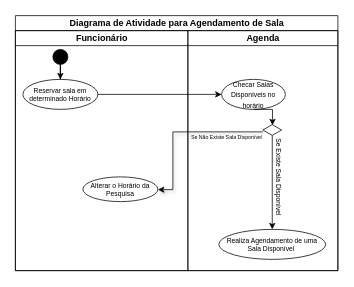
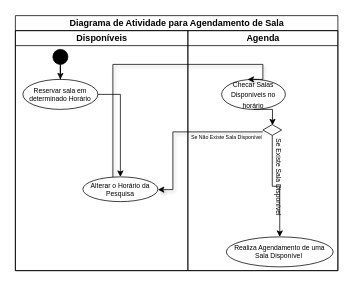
  <mxCell id="0" />
  <mxCell id="1" parent="0" />
  <mxCell id="2" value="Diagrama de Atividade para Agendamento de Sala" style="swimlane;childLayout=stackLayout;resizeParent=1;resizeParentMax=0;startSize=20;html=1;fillColor=none;" vertex="1" parent="1"><mxGeometry x="20" y="20" width="430" height="340" as="geometry" /></mxCell>
- <mxCell id="3" style="edgeStyle=orthogonalEdgeStyle;rounded=0;orthogonalLoop=1;jettySize=auto;html=1;exitX=1;exitY=0.5;exitDx=0;exitDy=0;" edge="1" parent="2" source="7" target="12"><mxGeometry relative="1" as="geometry" /></mxCell>
- <mxCell id="4" value="Funcionário" style="swimlane;startSize=20;html=1;fillColor=none;" vertex="1" parent="2"><mxGeometry y="20" width="230" height="320" as="geometry" /></mxCell>
+ <mxCell id="3" style="edgeStyle=orthogonalEdgeStyle;rounded=0;orthogonalLoop=1;jettySize=auto;html=1;exitX=1;exitY=0.5;exitDx=0;exitDy=0;" edge="1" parent="2" source="7" target="8"><mxGeometry relative="1" as="geometry" /></mxCell>
+ <mxCell id="4" value="Disponíveis" style="swimlane;startSize=20;html=1;fillColor=none;" vertex="1" parent="2"><mxGeometry y="20" width="230" height="320" as="geometry" /></mxCell>
  <mxCell id="5" style="edgeStyle=orthogonalEdgeStyle;rounded=0;orthogonalLoop=1;jettySize=auto;html=1;entryX=0.5;entryY=0;entryDx=0;entryDy=0;" edge="1" parent="4" source="6" target="7"><mxGeometry relative="1" as="geometry" /></mxCell>
  <mxCell id="6" value="" style="ellipse;whiteSpace=wrap;html=1;aspect=fixed;fillColor=#000000;" vertex="1" parent="4"><mxGeometry x="50" y="25" width="20" height="20" as="geometry" /></mxCell>
  <mxCell id="7" value="Reservar sala em determinado Horário" style="ellipse;whiteSpace=wrap;html=1;align=center;newEdgeStyle={&quot;edgeStyle&quot;:&quot;entityRelationEdgeStyle&quot;,&quot;startArrow&quot;:&quot;none&quot;,&quot;endArrow&quot;:&quot;none&quot;,&quot;segment&quot;:10,&quot;curved&quot;:1};treeFolding=1;treeMoving=1;fillColor=none;fontSize=9;" vertex="1" parent="4"><mxGeometry x="10" y="65" width="100" height="40" as="geometry" /></mxCell>
  <mxCell id="8" value="Alterar o Horário da Pesquisa" style="ellipse;whiteSpace=wrap;html=1;align=center;newEdgeStyle={&quot;edgeStyle&quot;:&quot;entityRelationEdgeStyle&quot;,&quot;startArrow&quot;:&quot;none&quot;,&quot;endArrow&quot;:&quot;none&quot;,&quot;segment&quot;:10,&quot;curved&quot;:1};treeFolding=1;treeMoving=1;fontSize=9;fillColor=none;" vertex="1" parent="4"><mxGeometry x="90" y="195" width="100" height="33" as="geometry" /></mxCell>
  <mxCell id="9" value="" style="edgeStyle=orthogonalEdgeStyle;rounded=0;orthogonalLoop=1;jettySize=auto;html=1;fontSize=9;shadow=1;sketch=0;" edge="1" parent="2" source="13" target="8"><mxGeometry relative="1" as="geometry"><mxPoint x="115.034" y="215" as="targetPoint" /><Array as="points"><mxPoint x="210" y="155" /><mxPoint x="210" y="232" /></Array></mxGeometry></mxCell>
  <mxCell id="10" value="Agenda" style="swimlane;startSize=20;html=1;fillColor=none;" vertex="1" parent="2"><mxGeometry x="230" y="20" width="200" height="320" as="geometry" /></mxCell>
  <mxCell id="11" style="edgeStyle=orthogonalEdgeStyle;rounded=0;orthogonalLoop=1;jettySize=auto;html=1;exitX=0.5;exitY=1;exitDx=0;exitDy=0;entryX=0.513;entryY=0.08;entryDx=0;entryDy=0;entryPerimeter=0;" edge="1" parent="10" source="12" target="13"><mxGeometry relative="1" as="geometry"><mxPoint x="110" y="105" as="targetPoint" /></mxGeometry></mxCell>
  <mxCell id="12" value="&lt;font style=&quot;font-size: 9px;&quot;&gt;Checar Salas Disponíveis no horário&lt;/font&gt;" style="ellipse;whiteSpace=wrap;html=1;align=center;newEdgeStyle={&quot;edgeStyle&quot;:&quot;entityRelationEdgeStyle&quot;,&quot;startArrow&quot;:&quot;none&quot;,&quot;endArrow&quot;:&quot;none&quot;,&quot;segment&quot;:10,&quot;curved&quot;:1};treeFolding=1;treeMoving=1;fillColor=none;" vertex="1" parent="10"><mxGeometry x="45" y="65" width="85" height="40" as="geometry" /></mxCell>
  <mxCell id="13" value="" style="html=1;whiteSpace=wrap;aspect=fixed;shape=isoRectangle;fillColor=none;" vertex="1" parent="10"><mxGeometry x="100" y="125" width="25" height="15" as="geometry" /></mxCell>
  <mxCell id="14" value="Se Existe Sala Disponível" style="text;html=1;strokeColor=none;fillColor=none;align=center;verticalAlign=middle;whiteSpace=wrap;overflow=hidden;fontSize=9;rotation=90;" vertex="1" parent="10"><mxGeometry x="66.5" y="185" width="108" height="20" as="geometry" /></mxCell>
- <mxCell id="15" value="Realiza Agendamento de uma Sala Disponível&amp;nbsp;" style="ellipse;whiteSpace=wrap;html=1;align=center;newEdgeStyle={&quot;edgeStyle&quot;:&quot;entityRelationEdgeStyle&quot;,&quot;startArrow&quot;:&quot;none&quot;,&quot;endArrow&quot;:&quot;none&quot;,&quot;segment&quot;:10,&quot;curved&quot;:1};treeFolding=1;treeMoving=1;fontSize=9;fillColor=none;" vertex="1" parent="10"><mxGeometry x="41.25" y="265" width="142.5" height="40" as="geometry" /></mxCell>
+ <mxCell id="15" value="Realiza Agendamento de uma Sala Disponível&amp;nbsp;" style="ellipse;whiteSpace=wrap;html=1;align=center;newEdgeStyle={&quot;edgeStyle&quot;:&quot;entityRelationEdgeStyle&quot;,&quot;startArrow&quot;:&quot;none&quot;,&quot;endArrow&quot;:&quot;none&quot;,&quot;segment&quot;:10,&quot;curved&quot;:1};treeFolding=1;treeMoving=1;fontSize=9;fillColor=none;" vertex="1" parent="10"><mxGeometry x="51.25" y="275" width="142.5" height="40" as="geometry" /></mxCell>
  <mxCell id="16" style="edgeStyle=orthogonalEdgeStyle;rounded=0;orthogonalLoop=1;jettySize=auto;html=1;entryX=0.5;entryY=0;entryDx=0;entryDy=0;" edge="1" parent="10" source="13" target="15"><mxGeometry relative="1" as="geometry"><mxPoint x="110" y="235" as="targetPoint" /></mxGeometry></mxCell>
  <mxCell id="17" value="Se Não Existe Sala Disponível" style="text;html=1;strokeColor=none;fillColor=none;align=center;verticalAlign=middle;whiteSpace=wrap;overflow=hidden;fontSize=7;rotation=0;" vertex="1" parent="10"><mxGeometry x="-3" y="135" width="110" height="15" as="geometry" /></mxCell>
+ <mxCell id="18" style="edgeStyle=orthogonalEdgeStyle;rounded=0;orthogonalLoop=1;jettySize=auto;html=1;entryX=0.407;entryY=0;entryDx=0;entryDy=0;entryPerimeter=0;fontSize=9;shadow=1;" edge="1" parent="2" source="8" target="12"><mxGeometry relative="1" as="geometry"><Array as="points"><mxPoint x="130" y="65" /><mxPoint x="330" y="65" /></Array></mxGeometry></mxCell>
